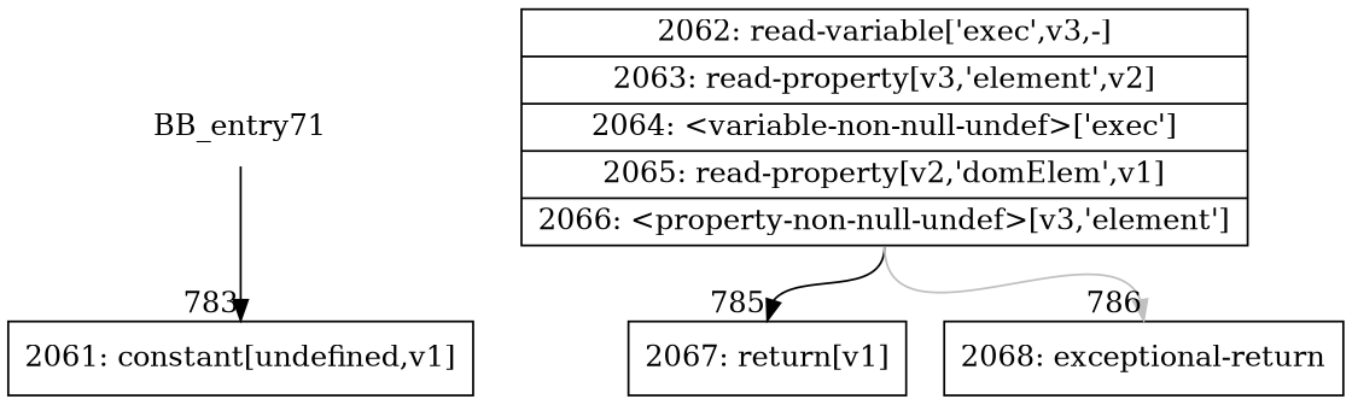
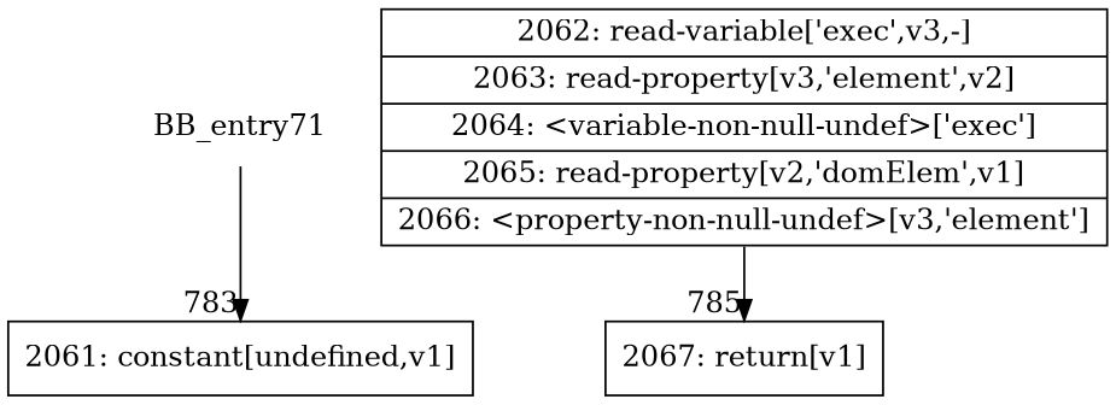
  digraph {
    rankdir=TD
    node [shape=record]
    edge [headport=n tailport=s]
    n1 [label=BB_entry71 shape=none]
    n2 [label="{2061: constant[undefined,v1]}"]
    n3 [label="{2062: read-variable['exec',v3,-]|2063: read-property[v3,'element',v2]|2064: \<variable-non-null-undef\>['exec']|2065: read-property[v2,'domElem',v1]|2066: \<property-non-null-undef\>[v3,'element']}"]
    n4 [label="{2067: return[v1]}"]
-   n5 [label="{2068: exceptional-return}"]
    n1 -> n2 [headlabel="    783"]
    n3 -> n4 [headlabel="      785"]
-   n3 -> n5 [color=gray headlabel="      786"]
  }
